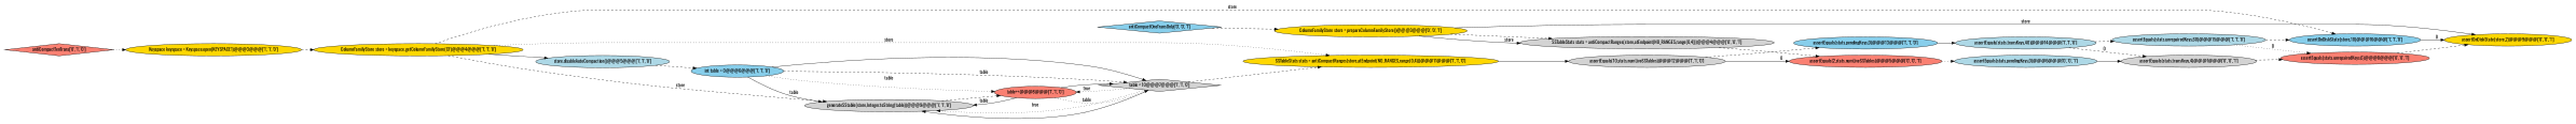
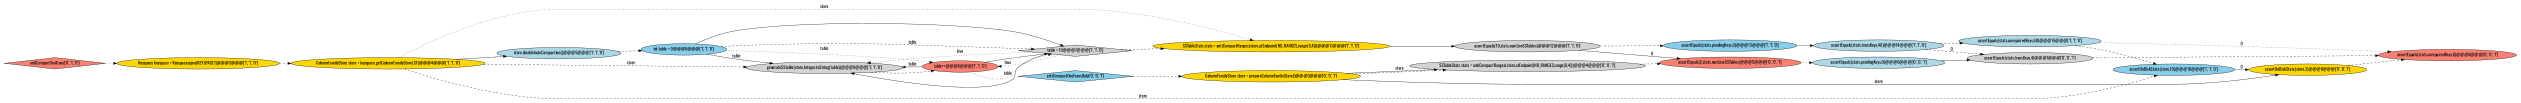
  digraph {
    fontname=Oswald
    rankdir=LR
    node [fillcolor=lightgrey fontname=Oswald shape=ellipse style=filled]
    edge [fontname=Oswald style=dashed]
    n1 [fillcolor=lightblue label="assertEquals(stats.transKeys,40)@@@14@@@['1', '1', '0']"]
    n2 [fillcolor=lightblue label="assertEquals(stats.unrepairedKeys,60)@@@15@@@['1', '1', '0']"]
    n3 [label="assertEquals(stats.transKeys,4)@@@7@@@['0', '0', '1']"]
    n4 [fillcolor=salmon label="assertEquals(stats.unrepairedKeys,6)@@@8@@@['0', '0', '1']"]
    n5 [fillcolor=skyblue label="assertOnDiskState(store,10)@@@16@@@['1', '1', '0']"]
    n6 [fillcolor=salmon label="assertEquals(2,stats.numLiveSSTables)@@@5@@@['0', '0', '1']"]
    n7 [fillcolor=lightblue label="assertEquals(stats.pendingKeys,0)@@@6@@@['0', '0', '1']"]
    n8 [fillcolor=gold label="assertOnDiskState(store,2)@@@9@@@['0', '0', '1']"]
    n9 [fillcolor=salmon label="antiCompactTenTrans['0', '1', '0']" shape=diamond]
    n10 [fillcolor=gold label="Keyspace keyspace = Keyspace.open(KEYSPACE1)@@@3@@@['1', '1', '0']"]
    n11 [fillcolor=gold label="ColumnFamilyStore store = keyspace.getColumnFamilyStore(CF)@@@4@@@['1', '1', '0']"]
    n12 [label="generateSStable(store,Integer.toString(table))@@@9@@@['1', '1', '0']"]
    n13 [fillcolor=gold label="SSTableStats stats = antiCompactRanges(store,atEndpoint(NO_RANGES,range(0,4)))@@@11@@@['1', '1', '0']"]
    n14 [fillcolor=lightblue label="store.disableAutoCompaction()@@@5@@@['1', '1', '0']"]
    n15 [fillcolor=salmon label="table++@@@8@@@['1', '1', '0']"]
    n16 [label="table < 10@@@7@@@['1', '1', '0']" shape=diamond]
    n17 [label="assertEquals(10,stats.numLiveSSTables)@@@12@@@['1', '1', '0']"]
    n18 [fillcolor=skyblue label="assertEquals(stats.pendingKeys,0)@@@13@@@['1', '1', '0']"]
    n19 [fillcolor=gold label="ColumnFamilyStore store = prepareColumnFamilyStore()@@@3@@@['0', '0', '1']"]
    n20 [label="SSTableStats stats = antiCompactRanges(store,atEndpoint(NO_RANGES,range(0,4)))@@@4@@@['0', '0', '1']"]
    n21 [fillcolor=skyblue label="int table = 0@@@6@@@['1', '1', '0']"]
    n22 [fillcolor=skyblue label="antiCompactOneTransOnly['0', '0', '1']" shape=diamond]
    n1 -> n2
    n1 -> n3 [label=0]
    n2 -> n4 [label=0 style=dotted]
    n2 -> n5
    n3 -> n4
-   n4 -> n8
+   n8 -> n4
    n5 -> n8 [label=0 style=solid]
    n6 -> n7 [style=dotted]
    n7 -> n3 [style=solid]
    n9 -> n10 [style=dotted]
    n10 -> n11
    n11 -> n5 [label=store]
    n11 -> n12 [label=store]
    n11 -> n13 [label=store style=dotted]
    n11 -> n14 [style=solid]
    n12 -> n15
    n13 -> n17 [style=solid]
    n14 -> n21
    n15 -> n12 [label=table style=solid]
    n15 -> n16 [label=table style=dotted]
    n15 -> n16 [style=solid]
    n16 -> n12 [label=true style=dotted]
    n16 -> n12 [style=solid]
    n16 -> n13
    n16 -> n15 [label=true style=dotted]
    n17 -> n6 [label=0 style=solid]
    n17 -> n18
    n18 -> n1 [style=solid]
    n19 -> n8 [label=store style=solid]
    n19 -> n20 [label=store style=solid]
    n19 -> n20
    n20 -> n6
    n21 -> n12 [label=table style=solid]
    n21 -> n15 [label=table style=dotted]
    n21 -> n16 [style=solid]
    n21 -> n16 [label=table]
    n22 -> n19
  }
